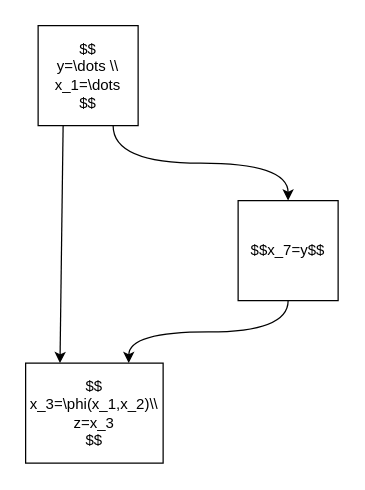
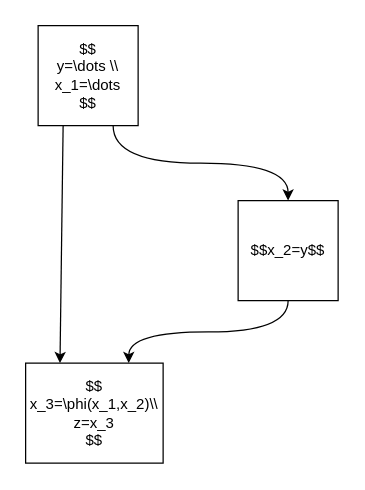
  <mxCell id="0" />
  <mxCell id="1" parent="0" />
  <mxCell id="2" style="rounded=0;orthogonalLoop=1;jettySize=auto;html=1;exitX=0.75;exitY=1;exitDx=0;exitDy=0;entryX=0.5;entryY=0;entryDx=0;entryDy=0;edgeStyle=orthogonalEdgeStyle;curved=1;" edge="1" parent="1" source="3" target="5"><mxGeometry relative="1" as="geometry" /></mxCell>
  <mxCell id="3" value="" style="rounded=0;whiteSpace=wrap;html=1;" vertex="1" parent="1"><mxGeometry x="30" y="20" width="80" height="80" as="geometry" /></mxCell>
  <mxCell id="4" style="edgeStyle=orthogonalEdgeStyle;curved=1;rounded=0;orthogonalLoop=1;jettySize=auto;html=1;entryX=0.75;entryY=0;entryDx=0;entryDy=0;exitX=0.5;exitY=1;exitDx=0;exitDy=0;" edge="1" parent="1" source="5" target="6"><mxGeometry relative="1" as="geometry" /></mxCell>
  <mxCell id="5" value="" style="rounded=0;whiteSpace=wrap;html=1;" vertex="1" parent="1"><mxGeometry x="190" y="160" width="80" height="80" as="geometry" /></mxCell>
  <mxCell id="6" value="" style="rounded=0;whiteSpace=wrap;html=1;" vertex="1" parent="1"><mxGeometry x="20" y="290" width="110" height="80" as="geometry" /></mxCell>
  <mxCell id="7" value="$$&lt;br&gt;x_3=\phi(x_1,x_2)\\&lt;br&gt;z=x_3&lt;br&gt;$$" style="text;html=1;strokeColor=none;fillColor=none;align=center;verticalAlign=middle;whiteSpace=wrap;rounded=0;" vertex="1" parent="1"><mxGeometry x="20" y="290" width="110" height="80" as="geometry" /></mxCell>
- <mxCell id="8" value="$$x_7=y$$" style="text;html=1;strokeColor=none;fillColor=none;align=center;verticalAlign=middle;whiteSpace=wrap;rounded=0;" vertex="1" parent="1"><mxGeometry x="190" y="160" width="80" height="80" as="geometry" /></mxCell>
+ <mxCell id="8" value="$$x_2=y$$" style="text;html=1;strokeColor=none;fillColor=none;align=center;verticalAlign=middle;whiteSpace=wrap;rounded=0;" vertex="1" parent="1"><mxGeometry x="190" y="160" width="80" height="80" as="geometry" /></mxCell>
  <mxCell id="9" style="edgeStyle=none;rounded=0;orthogonalLoop=1;jettySize=auto;html=1;exitX=0.25;exitY=1;exitDx=0;exitDy=0;entryX=0.25;entryY=0;entryDx=0;entryDy=0;" edge="1" parent="1" source="10" target="6"><mxGeometry relative="1" as="geometry" /></mxCell>
  <mxCell id="10" value="$$&lt;br&gt;y=\dots \\&lt;br&gt;x_1=\dots&lt;br&gt;$$" style="text;html=1;strokeColor=none;fillColor=none;align=center;verticalAlign=middle;whiteSpace=wrap;rounded=0;" vertex="1" parent="1"><mxGeometry x="30" y="20" width="80" height="80" as="geometry" /></mxCell>
